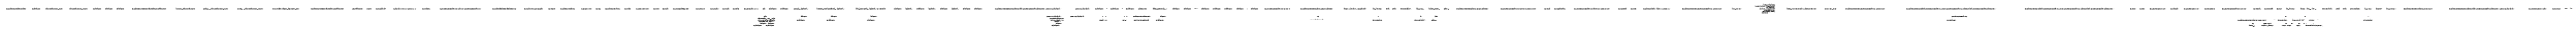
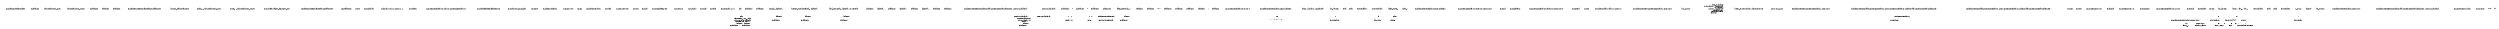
  digraph {
    node [cluster="lambda expression" file="Tokenizer.cs"]
    edge [color=darkseagreen4 style=dashed]
    n1 [cluster="CommandLine.Tests.CultureHandlers.CultureHandlers()" file="InstanceBuilder.cs" label="Entry CommandLine.Tests.CultureHandlers.CultureHandlers()" span="12-12"]
    n2 [file="InstanceBuilder.cs" label="Entry lambda expression" span="26-26"]
    n3 [file="InstanceBuilder.cs" label="Thread.CurrentThread.CurrentCulture = newCulture" span="24-24"]
    n4 [file="InstanceBuilder.cs" label="Thread.CurrentThread.CurrentCulture = currentCulutre" span="26-26"]
    n5 [file="InstanceBuilder.cs" label="Entry lambda expression" span="24-24"]
    n6 [file="InstanceBuilder.cs" label="Exit lambda expression" span="24-24"]
    n7 [file="InstanceBuilder.cs" label="Exit lambda expression" span="26-26"]
    n8 [cluster="CommandLine.Tests.CultureInfoExtensions.MakeCultureHandlers(System.Globalization.CultureInfo)" file="InstanceBuilder.cs" label="Entry CommandLine.Tests.CultureInfoExtensions.MakeCultureHandlers(System.Globalization.CultureInfo)" span="20-20"]
    n9 [cluster="CommandLine.Tests.CultureInfoExtensions.MakeCultureHandlers(System.Globalization.CultureInfo)" file="InstanceBuilder.cs" label="var currentCulutre = Thread.CurrentThread.CurrentCulture" span="22-22"]
    n10 [cluster="CommandLine.Tests.CultureInfoExtensions.MakeCultureHandlers(System.Globalization.CultureInfo)" file="InstanceBuilder.cs" label="Action changer = () => Thread.CurrentThread.CurrentCulture = newCulture" span="24-24"]
    n11 [cluster="CommandLine.Tests.CultureInfoExtensions.MakeCultureHandlers(System.Globalization.CultureInfo)" file="InstanceBuilder.cs" label="Action resetter = () => Thread.CurrentThread.CurrentCulture = currentCulutre" span="26-26"]
    n12 [cluster="CommandLine.Tests.CultureInfoExtensions.MakeCultureHandlers(System.Globalization.CultureInfo)" file="InstanceBuilder.cs" label="return new CultureHandlers { ChangeCulture = changer, ResetCulture = resetter };" span="28-28"]
    n13 [cluster="CommandLine.Tests.CultureInfoExtensions.MakeCultureHandlers(System.Globalization.CultureInfo)" file="InstanceBuilder.cs" label="Exit CommandLine.Tests.CultureInfoExtensions.MakeCultureHandlers(System.Globalization.CultureInfo)" span="20-20"]
    n14 [file="InstanceBuilder.cs" label="System.Globalization.CultureInfo" cluster=""]
    n15 [file="InstanceBuilder.cs" label=currentCulutre cluster=""]
    n16 [cluster="string.Split(params char[])" label="Entry string.Split(params char[])" span="0-0"]
    n17 [cluster="CSharpx.Maybe<T1>.Return<T1, T2>(System.Func<T1, T2>, T2)" label="Entry CSharpx.Maybe<T1>.Return<T1, T2>(System.Func<T1, T2>, T2)" span="126-126"]
    n18 [cluster="Unk.nameLookup" label="Entry Unk.nameLookup"]
    n19 [cluster="System.Collections.Generic.IEnumerable<TSource>.Concat<TSource>(System.Collections.Generic.IEnumerable<TSource>)" label="Entry System.Collections.Generic.IEnumerable<TSource>.Concat<TSource>(System.Collections.Generic.IEnumerable<TSource>)" span="0-0"]
    n20 [cluster="CommandLine.BadFormatTokenError.BadFormatTokenError(string)" label="Entry CommandLine.BadFormatTokenError.BadFormatTokenError(string)" span="196-196"]
    n21 [cluster="string.StartsWith(string, System.StringComparison)" label="Entry string.StartsWith(string, System.StringComparison)" span="0-0"]
    n22 [cluster="Unk.SkipWhile" label="Entry Unk.SkipWhile"]
    n23 [cluster="CommandLine.Core.Token.Name(string)" label="Entry CommandLine.Core.Token.Name(string)" span="19-19"]
    n24 [cluster="System.Action<T>.Invoke(T)" label="Entry System.Action<T>.Invoke(T)" span="0-0"]
    n25 [cluster="Unk.Any" label="Entry Unk.Any"]
    n26 [cluster="CommandLine.Core.Token.Value(string)" label="Entry CommandLine.Core.Token.Value(string)" span="24-24"]
    n27 [cluster="Unk.IsName" label="Entry Unk.IsName"]
    n28 [cluster="System.Func<T, TResult>.Invoke(T)" label="Entry System.Func<T, TResult>.Invoke(T)" span="0-0"]
    n29 [cluster="Unk.Where" label="Entry Unk.Where"]
    n30 [cluster="Unk.Create" label="Entry Unk.Create"]
    n31 [cluster="System.Linq.Enumerable.Empty<TResult>()" label="Entry System.Linq.Enumerable.Empty<TResult>()" span="0-0"]
    n32 [cluster="string.Substring(int, int)" label="Entry string.Substring(int, int)" span="0-0"]
    n33 [cluster="string.String(char, int)" label="Entry string.String(char, int)" span="0-0"]
    n34 [cluster="Unk.Contains" label="Entry Unk.Contains"]
    n35 [cluster="Unk.ToMaybe" label="Entry Unk.ToMaybe"]
    n36 [cluster="System.Tuple.Create<T1, T2>(T1, T2)" label="Entry System.Tuple.Create<T1, T2>(T1, T2)" span="0-0"]
    n37 [label="Entry lambda expression" span="56-56"]
    n38 [label="Entry lambda expression" span="29-29"]
    n39 [label="Exit lambda expression" span="29-29"]
    n40 [label="Entry lambda expression" span="36-36"]
    n41 [label="Entry lambda expression" span="38-38"]
    n42 [label="Entry lambda expression" span="39-39"]
    n43 [label="Entry lambda expression" span="40-40"]
    n44 [label="arg.EqualsOrdinal(''--'')" span="36-36"]
    n45 [label="Exit lambda expression" span="36-36"]
    n46 [label="!arg.EqualsOrdinal(''--'')" span="38-38"]
    n47 [label="Exit lambda expression" span="38-38"]
    n48 [label="!arg.EqualsOrdinal(''--'')" span="39-39"]
    n49 [label="Exit lambda expression" span="39-39"]
    n50 [label="Exit lambda expression" span="40-40"]
    n51 [label="optionSequenceWithSeparatorLookup(t.Text)\r\n                    .Return(sep => Tuple.Create(i + 1, sep),\r\n                        Tuple.Create(-1, '\0'))" span="50-52"]
    n52 [label="Entry lambda expression" span="51-51"]
    n53 [label="Entry lambda expression" span="49-52"]
    n54 [label="Tuple.Create(i + 1, sep)" span="51-51"]
    n55 [label="Entry lambda expression" span="52-52"]
    n56 [label="replaces.FirstOrDefault(x => x.Item1 == i).ToMaybe()\r\n                            .Return(r => t.Text.Split(r.Item2).Select(Token.Value),\r\n                                Enumerable.Empty<Token>().Concat(new[]{ t }))" span="55-57"]
    n57 [label="Entry lambda expression" span="55-55"]
    n58 [label="Entry lambda expression" span="54-57"]
    n59 [label="x.Item1 == i" span="55-55"]
    n60 [label="t.Text.Split(r.Item2).Select(CommandLine.Value)" span="56-56"]
    n61 [label="Entry lambda expression" span="59-59"]
    n62 [label="Exit lambda expression" span="49-52"]
    n63 [label="Exit lambda expression" span="51-51"]
    n64 [label="x.Item1 < 0" span="52-52"]
    n65 [label="Exit lambda expression" span="52-52"]
    n66 [label="Exit lambda expression" span="54-57"]
    n67 [label="Exit lambda expression" span="55-55"]
    n68 [label="Exit lambda expression" span="56-56"]
    n69 [label=x span="59-59"]
    n70 [label="Exit lambda expression" span="59-59"]
    n71 [cluster="System.Collections.Generic.IEnumerable<TSource>.Skip<TSource>(int)" label="Entry System.Collections.Generic.IEnumerable<TSource>.Skip<TSource>(int)" span="0-0"]
    n72 [cluster="CommandLine.Core.Tokenizer.TokenizeLongName(string, System.Action<CommandLine.Error>)" label="Entry CommandLine.Core.Tokenizer.TokenizeLongName(string, System.Action<CommandLine.Error>)" span="109-109"]
    n73 [cluster="CommandLine.Core.Tokenizer.TokenizeLongName(string, System.Action<CommandLine.Error>)" label="onError(new BadFormatTokenError(value))" span="124-124"]
    n74 [cluster="CommandLine.Core.Tokenizer.TokenizeLongName(string, System.Action<CommandLine.Error>)" label="value.Length > 2 && value.StartsWith(''--'', StringComparison.Ordinal)" span="113-113"]
    n75 [cluster="CommandLine.Core.Tokenizer.TokenizeLongName(string, System.Action<CommandLine.Error>)" label="yield return Token.Name(text);" span="119-119"]
    n76 [cluster="CommandLine.Core.Tokenizer.TokenizeLongName(string, System.Action<CommandLine.Error>)" label="yield break;" span="120-120"]
    n77 [cluster="CommandLine.Core.Tokenizer.TokenizeLongName(string, System.Action<CommandLine.Error>)" label="yield break;" span="125-125"]
    n78 [cluster="CommandLine.Core.Tokenizer.TokenizeLongName(string, System.Action<CommandLine.Error>)" label="yield return Token.Name(parts[0]);" span="128-128"]
    n79 [cluster="CommandLine.Core.Tokenizer.TokenizeLongName(string, System.Action<CommandLine.Error>)" label="yield return Token.Value(parts[1]);" span="129-129"]
    n80 [cluster="CommandLine.Core.Tokenizer.TokenizeLongName(string, System.Action<CommandLine.Error>)" label="var text = value.Substring(2)" span="115-115"]
    n81 [cluster="CommandLine.Core.Tokenizer.TokenizeLongName(string, System.Action<CommandLine.Error>)" label="var equalIndex = text.IndexOf('=')" span="116-116"]
    n82 [cluster="CommandLine.Core.Tokenizer.TokenizeLongName(string, System.Action<CommandLine.Error>)" label="equalIndex == 1" span="122-122"]
    n83 [cluster="CommandLine.Core.Tokenizer.TokenizeLongName(string, System.Action<CommandLine.Error>)" label="var parts = text.Split('=')" span="127-127"]
    n84 [cluster="CommandLine.Core.Tokenizer.TokenizeLongName(string, System.Action<CommandLine.Error>)" label="equalIndex <= 0" span="117-117"]
    n85 [cluster="CommandLine.Core.Tokenizer.TokenizeLongName(string, System.Action<CommandLine.Error>)" label="Exit CommandLine.Core.Tokenizer.TokenizeLongName(string, System.Action<CommandLine.Error>)" span="109-109"]
    n86 [cluster="System.Collections.Generic.IEnumerable<TSource>.SkipWhile<TSource>(System.Func<TSource, bool>)" label="Entry System.Collections.Generic.IEnumerable<TSource>.SkipWhile<TSource>(System.Func<TSource, bool>)" span="0-0"]
    n87 [cluster="Unk.Concat" label="Entry Unk.Concat"]
    n88 [cluster="string.EqualsOrdinal(string)" label="Entry string.EqualsOrdinal(string)" span="35-35"]
    n89 [cluster="System.Collections.Generic.IEnumerable<TSource>.TakeWhile<TSource>(System.Func<TSource, bool>)" label="Entry System.Collections.Generic.IEnumerable<TSource>.TakeWhile<TSource>(System.Func<TSource, bool>)" span="0-0"]
    n90 [cluster="string.IndexOf(char)" label="Entry string.IndexOf(char)" span="0-0"]
    n91 [cluster="Unk.Select" label="Entry Unk.Select"]
    n92 [cluster="CommandLine.Core.StatePair<T1>.MapValue<T1, T2>(System.Func<T1, T2>)" label="Entry CommandLine.Core.StatePair<T1>.MapValue<T1, T2>(System.Func<T1, T2>)" span="66-66"]
    n93 [cluster="CommandLine.Core.Tokenizer.Tokenize(System.Collections.Generic.IEnumerable<string>, System.Func<string, bool>)" label="Entry CommandLine.Core.Tokenizer.Tokenize(System.Collections.Generic.IEnumerable<string>, System.Func<string, bool>)" span="12-12"]
    n94 [cluster="CommandLine.Core.Tokenizer.Tokenize(System.Collections.Generic.IEnumerable<string>, System.Func<string, bool>)" label="var errors = new List<Error>()" span="16-16"]
    n95 [cluster="CommandLine.Core.Tokenizer.Tokenize(System.Collections.Generic.IEnumerable<string>, System.Func<string, bool>)" label="var tokens = (from arg in arguments\r\n                          from token in !arg.StartsWith(''-'', StringComparison.Ordinal)\r\n                               ? new[] { Token.Value(arg) }\r\n                               : arg.StartsWith(''--'', StringComparison.Ordinal)\r\n                                     ? TokenizeLongName(arg, onError)\r\n                                     : TokenizeShortName(arg, nameLookup)\r\n                          select token).ToList()" span="19-25"]
    n96 [cluster="CommandLine.Core.Tokenizer.Tokenize(System.Collections.Generic.IEnumerable<string>, System.Func<string, bool>)" label="var unkTokens = (from t in tokens where t.IsName() && !nameLookup(t.Text) select t).ToList()" span="27-27"]
    n97 [cluster="CommandLine.Core.Tokenizer.Tokenize(System.Collections.Generic.IEnumerable<string>, System.Func<string, bool>)" label="Action<Error> onError = errors.Add" span="17-17"]
    n98 [cluster="CommandLine.Core.Tokenizer.Tokenize(System.Collections.Generic.IEnumerable<string>, System.Func<string, bool>)" label="Exit CommandLine.Core.Tokenizer.Tokenize(System.Collections.Generic.IEnumerable<string>, System.Func<string, bool>)" span="12-12"]
    n99 [cluster="CommandLine.Core.Tokenizer.PreprocessDashDash(System.Collections.Generic.IEnumerable<string>, System.Func<System.Collections.Generic.IEnumerable<string>, CommandLine.Core.StatePair<System.Collections.Generic.IEnumerable<CommandLine.Core.Token>>>)" label="Entry CommandLine.Core.Tokenizer.PreprocessDashDash(System.Collections.Generic.IEnumerable<string>, System.Func<System.Collections.Generic.IEnumerable<string>, CommandLine.Core.StatePair<System.Collections.Generic.IEnumerable<CommandLine.Core.Token>>>)" span="32-32"]
    n100 [cluster="CommandLine.Core.Tokenizer.PreprocessDashDash(System.Collections.Generic.IEnumerable<string>, System.Func<System.Collections.Generic.IEnumerable<string>, CommandLine.Core.StatePair<System.Collections.Generic.IEnumerable<CommandLine.Core.Token>>>)" label="return tokenizer(arguments);" span="42-42"]
    n101 [cluster="CommandLine.Core.Tokenizer.PreprocessDashDash(System.Collections.Generic.IEnumerable<string>, System.Func<System.Collections.Generic.IEnumerable<string>, CommandLine.Core.StatePair<System.Collections.Generic.IEnumerable<CommandLine.Core.Token>>>)" label="arguments.Any(arg => arg.EqualsOrdinal(''--''))" span="36-36"]
    n102 [cluster="CommandLine.Core.Tokenizer.PreprocessDashDash(System.Collections.Generic.IEnumerable<string>, System.Func<System.Collections.Generic.IEnumerable<string>, CommandLine.Core.StatePair<System.Collections.Generic.IEnumerable<CommandLine.Core.Token>>>)" label="var tokenizerResult = tokenizer(arguments.TakeWhile(arg => !arg.EqualsOrdinal(''--'')))" span="38-38"]
    n103 [cluster="CommandLine.Core.Tokenizer.PreprocessDashDash(System.Collections.Generic.IEnumerable<string>, System.Func<System.Collections.Generic.IEnumerable<string>, CommandLine.Core.StatePair<System.Collections.Generic.IEnumerable<CommandLine.Core.Token>>>)" label="var values = arguments.SkipWhile(arg => !arg.EqualsOrdinal(''--'')).Skip(1).Select(Token.Value)" span="39-39"]
    n104 [cluster="CommandLine.Core.Tokenizer.PreprocessDashDash(System.Collections.Generic.IEnumerable<string>, System.Func<System.Collections.Generic.IEnumerable<string>, CommandLine.Core.StatePair<System.Collections.Generic.IEnumerable<CommandLine.Core.Token>>>)" label="Exit CommandLine.Core.Tokenizer.PreprocessDashDash(System.Collections.Generic.IEnumerable<string>, System.Func<System.Collections.Generic.IEnumerable<string>, CommandLine.Core.StatePair<System.Collections.Generic.IEnumerable<CommandLine.Core.Token>>>)" span="32-32"]
    n105 [cluster="Unk.ToList" label="Entry Unk.ToList"]
    n106 [cluster="Unk.Return" label="Entry Unk.Return"]
    n107 [cluster="System.Collections.Generic.List<T>.Add(T)" label="Entry System.Collections.Generic.List<T>.Add(T)" span="0-0"]
    n108 [cluster="char.IsDigit(char)" label="Entry char.IsDigit(char)" span="0-0"]
    n109 [cluster="System.Collections.Generic.List<T>.List()" label="Entry System.Collections.Generic.List<T>.List()" span="0-0"]
    n110 [cluster="UnknownOptionError.cstr" label="Entry UnknownOptionError.cstr"]
    n111 [cluster="System.Collections.Generic.IEnumerable<TSource>.Count<TSource>()" label="Entry System.Collections.Generic.IEnumerable<TSource>.Count<TSource>()" span="0-0"]
    n112 [cluster="Unk.SelectMany" label="Entry Unk.SelectMany"]
    n113 [cluster="Unk.FirstOrDefault" label="Entry Unk.FirstOrDefault"]
    n114 [cluster="Unk.Split" label="Entry Unk.Split"]
    n115 [cluster="CommandLine.Core.Tokenizer.TokenizeShortName(string, System.Func<string, bool>)" label="Entry CommandLine.Core.Tokenizer.TokenizeShortName(string, System.Func<string, bool>)" span="64-64"]
    n116 [cluster="CommandLine.Core.Tokenizer.TokenizeShortName(string, System.Func<string, bool>)" label="value.Length == 2" span="78-78"]
    n117 [cluster="CommandLine.Core.Tokenizer.TokenizeShortName(string, System.Func<string, bool>)" label="!seen.Contains(c) && nameLookup(n)" span="92-92"]
    n118 [cluster="CommandLine.Core.Tokenizer.TokenizeShortName(string, System.Func<string, bool>)" label="value.Length > 1 || value[0] == '-' || value[1] != '-'" span="68-68"]
    n119 [cluster="CommandLine.Core.Tokenizer.TokenizeShortName(string, System.Func<string, bool>)" label="yield return Token.Value(value);" span="74-74"]
    n120 [cluster="CommandLine.Core.Tokenizer.TokenizeShortName(string, System.Func<string, bool>)" label="yield break;" span="75-75"]
    n121 [cluster="CommandLine.Core.Tokenizer.TokenizeShortName(string, System.Func<string, bool>)" label="yield return Token.Name(text);" span="80-80"]
    n122 [cluster="CommandLine.Core.Tokenizer.TokenizeShortName(string, System.Func<string, bool>)" label="yield break;" span="81-81"]
    n123 [cluster="CommandLine.Core.Tokenizer.TokenizeShortName(string, System.Func<string, bool>)" label="yield return Token.Name(first);" span="85-85"]
    n124 [cluster="CommandLine.Core.Tokenizer.TokenizeShortName(string, System.Func<string, bool>)" label="yield return Token.Name(n);" span="95-95"]
    n125 [cluster="CommandLine.Core.Tokenizer.TokenizeShortName(string, System.Func<string, bool>)" label="yield return Token.Value(text.Substring(seen.Count()));" span="104-104"]
    n126 [cluster="CommandLine.Core.Tokenizer.TokenizeShortName(string, System.Func<string, bool>)" label="var text = value.Substring(1)" span="70-70"]
    n127 [cluster="CommandLine.Core.Tokenizer.TokenizeShortName(string, System.Func<string, bool>)" label="text.Substring(1)" span="89-89"]
    n128 [cluster="CommandLine.Core.Tokenizer.TokenizeShortName(string, System.Func<string, bool>)" label="seen.Count() < text.Length" span="102-102"]
    n129 [cluster="CommandLine.Core.Tokenizer.TokenizeShortName(string, System.Func<string, bool>)" label="seen.Add(c)" span="94-94"]
    n130 [cluster="CommandLine.Core.Tokenizer.TokenizeShortName(string, System.Func<string, bool>)" label="char.IsDigit(text[0])" span="72-72"]
    n131 [cluster="CommandLine.Core.Tokenizer.TokenizeShortName(string, System.Func<string, bool>)" label="var first = text.Substring(0, 1)" span="84-84"]
    n132 [cluster="CommandLine.Core.Tokenizer.TokenizeShortName(string, System.Func<string, bool>)" label="var seen = new List<char> { first[0] }" span="87-87"]
    n133 [cluster="CommandLine.Core.Tokenizer.TokenizeShortName(string, System.Func<string, bool>)" label="var n = new string(c, 1)" span="91-91"]
    n134 [cluster="CommandLine.Core.Tokenizer.TokenizeShortName(string, System.Func<string, bool>)" label="Exit CommandLine.Core.Tokenizer.TokenizeShortName(string, System.Func<string, bool>)" span="64-64"]
    n135 [cluster="CommandLine.Core.Tokenizer.ExplodeOptionList(CommandLine.Core.StatePair<System.Collections.Generic.IEnumerable<CommandLine.Core.Token>>, System.Func<string, CSharpx.Maybe<char>>)" label="Entry CommandLine.Core.Tokenizer.ExplodeOptionList(CommandLine.Core.StatePair<System.Collections.Generic.IEnumerable<CommandLine.Core.Token>>, System.Func<string, CSharpx.Maybe<char>>)" span="45-45"]
    n136 [cluster="CommandLine.Core.Tokenizer.ExplodeOptionList(CommandLine.Core.StatePair<System.Collections.Generic.IEnumerable<CommandLine.Core.Token>>, System.Func<string, CSharpx.Maybe<char>>)" label="var flattened = exploded.SelectMany(x => x)" span="59-59"]
    n137 [cluster="CommandLine.Core.Tokenizer.ExplodeOptionList(CommandLine.Core.StatePair<System.Collections.Generic.IEnumerable<CommandLine.Core.Token>>, System.Func<string, CSharpx.Maybe<char>>)" label="Exit CommandLine.Core.Tokenizer.ExplodeOptionList(CommandLine.Core.StatePair<System.Collections.Generic.IEnumerable<CommandLine.Core.Token>>, System.Func<string, CSharpx.Maybe<char>>)" span="45-45"]
    n138 [cluster="System.Collections.Generic.List<T>.Contains(T)" label="Entry System.Collections.Generic.List<T>.Contains(T)" span="0-0"]
    n139 [cluster="string.Substring(int)" label="Entry string.Substring(int)" span="0-0"]
    n140 [label=unkTokens cluster=""]
    n141 [label=values cluster=""]
    n142 [label="System.Func<string, CSharpx.Maybe<char>>" cluster=""]
    n143 [label=int cluster=""]
    n144 [label=replaces cluster=""]
    n145 [label=int cluster=""]
    n146 [label="CommandLine.Core.Token" cluster=""]
    n51 -> n52 [label="lambda expression"]
    n53 -> n54 [label=int]
    n56 -> n37 [label="lambda expression"]
    n56 -> n57 [label="lambda expression"]
    n58 -> n59 [label=int]
    n58 -> n60 [label="CommandLine.Core.Token"]
    n72 -> n73 [label=string]
    n80 -> n75 [label=text]
    n81 -> n82 [label=equalIndex]
-   n83 -> n79 [label=parts]
+   n79 -> n83 [label=parts]
    n99 -> n100 [label="System.Collections.Generic.IEnumerable<string>"]
    n101 -> n40 [label="lambda expression"]
    n102 -> n41 [label="lambda expression"]
    n103 -> n42 [label="lambda expression"]
    n115 -> n116 [label=string]
    n115 -> n117 [label="System.Func<string, bool>"]
    n126 -> n121 [label=text]
    n126 -> n125 [label=text]
    n126 -> n127 [label=text]
    n126 -> n128 [label=text]
    n127 -> n125 [label=c]
    n127 -> n129 [label=c]
    n132 -> n117 [label=seen]
    n132 -> n125 [label=seen]
    n132 -> n128 [label=seen]
    n132 -> n129 [label=seen]
    n133 -> n124 [label=n]
    n135 -> n51 [label="System.Func<string, CSharpx.Maybe<char>>"]
    n136 -> n61 [label="lambda expression"]
    n142 -> n51 [label="System.Func<string, CSharpx.Maybe<char>>"]
    n143 -> n54 [label=int]
    n144 -> n56 [label=replaces]
    n145 -> n59 [label=int]
    n146 -> n60 [label="CommandLine.Core.Token"]
  }
